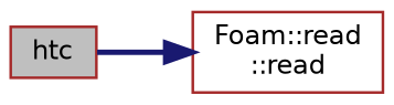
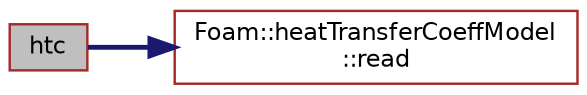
  digraph {
    rankdir=LR
    node [color=brown fontname=Helvetica fontsize=10 shape=record]
    n1 [fillcolor=grey75 fontcolor=black height=0.2 label=htc style=filled width=0.4]
-   n2 [height=0.2 label="Foam::read\l::read" width=0.4]
+   n2 [height=0.2 label="Foam::heatTransferCoeffModel\l::read" width=0.4]
    n1 -> n2 [color=midnightblue fontname=Helvetica fontsize=10 labelfontname=Helvetica labelfontsize=10 style=bold]
  }
